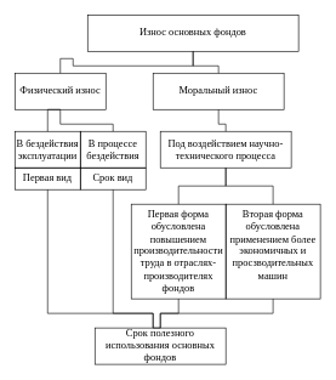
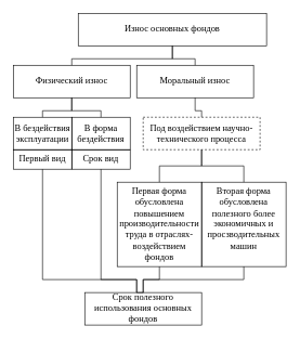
  <mxCell id="0" />
  <mxCell id="1" parent="0" />
  <mxCell id="2" style="edgeStyle=orthogonalEdgeStyle;rounded=0;orthogonalLoop=1;jettySize=auto;html=1;exitX=0.5;exitY=1;exitDx=0;exitDy=0;endArrow=none;endFill=0;" edge="1" parent="1" source="4" target="7"><mxGeometry relative="1" as="geometry" /></mxCell>
  <mxCell id="3" style="edgeStyle=orthogonalEdgeStyle;shape=connector;rounded=0;orthogonalLoop=1;jettySize=auto;html=1;exitX=0.5;exitY=1;exitDx=0;exitDy=0;labelBackgroundColor=default;strokeColor=default;fontFamily=Helvetica;fontSize=11;fontColor=default;endArrow=none;endFill=0;" edge="1" parent="1" source="4" target="9"><mxGeometry relative="1" as="geometry" /></mxCell>
  <mxCell id="4" value="Износ основных фондов" style="rounded=0;whiteSpace=wrap;html=1;fillColor=none;fontFamily=Times New Roman;fontSize=14;" vertex="1" parent="1"><mxGeometry x="120" y="20" width="290" height="50" as="geometry" /></mxCell>
  <mxCell id="5" style="edgeStyle=orthogonalEdgeStyle;shape=connector;rounded=0;orthogonalLoop=1;jettySize=auto;html=1;exitX=0.5;exitY=1;exitDx=0;exitDy=0;entryX=0.5;entryY=0;entryDx=0;entryDy=0;labelBackgroundColor=default;strokeColor=default;fontFamily=Helvetica;fontSize=11;fontColor=default;endArrow=none;endFill=0;" edge="1" parent="1" source="7" target="10"><mxGeometry relative="1" as="geometry" /></mxCell>
  <mxCell id="6" style="edgeStyle=orthogonalEdgeStyle;shape=connector;rounded=0;orthogonalLoop=1;jettySize=auto;html=1;exitX=0.5;exitY=1;exitDx=0;exitDy=0;entryX=0.5;entryY=0;entryDx=0;entryDy=0;labelBackgroundColor=default;strokeColor=default;fontFamily=Helvetica;fontSize=11;fontColor=default;endArrow=none;endFill=0;" edge="1" parent="1" source="7" target="11"><mxGeometry relative="1" as="geometry" /></mxCell>
- <mxCell id="7" value="Физический износ" style="rounded=0;whiteSpace=wrap;html=1;fillColor=none;fontFamily=Times New Roman;fontSize=14;" vertex="1" parent="1"><mxGeometry x="20" y="100" width="125" height="50" as="geometry" /></mxCell>
+ <mxCell id="7" value="Физический износ" style="rounded=0;whiteSpace=wrap;html=1;fillColor=none;fontFamily=Times New Roman;fontSize=14;" vertex="1" parent="1"><mxGeometry x="20" y="100" width="180" height="50" as="geometry" /></mxCell>
  <mxCell id="8" style="edgeStyle=orthogonalEdgeStyle;shape=connector;rounded=0;orthogonalLoop=1;jettySize=auto;html=1;exitX=0.5;exitY=1;exitDx=0;exitDy=0;labelBackgroundColor=default;strokeColor=default;fontFamily=Helvetica;fontSize=11;fontColor=default;endArrow=none;endFill=0;" edge="1" parent="1" source="9" target="18"><mxGeometry relative="1" as="geometry" /></mxCell>
  <mxCell id="9" value="Моральный износ" style="rounded=0;whiteSpace=wrap;html=1;fillColor=none;fontFamily=Times New Roman;fontSize=14;" vertex="1" parent="1"><mxGeometry x="210" y="100" width="180" height="50" as="geometry" /></mxCell>
  <mxCell id="10" value="В бездействия эксплуатации" style="rounded=0;whiteSpace=wrap;html=1;fillColor=none;fontFamily=Times New Roman;fontSize=14;" vertex="1" parent="1"><mxGeometry x="20" y="180" width="90" height="50" as="geometry" /></mxCell>
- <mxCell id="11" value="В процессе бездействия" style="rounded=0;whiteSpace=wrap;html=1;fillColor=none;fontFamily=Times New Roman;fontSize=14;" vertex="1" parent="1"><mxGeometry x="110" y="180" width="90" height="50" as="geometry" /></mxCell>
+ <mxCell id="11" value="В форма бездействия" style="rounded=0;whiteSpace=wrap;html=1;fillColor=none;fontFamily=Times New Roman;fontSize=14;" vertex="1" parent="1"><mxGeometry x="110" y="180" width="90" height="50" as="geometry" /></mxCell>
  <mxCell id="12" style="edgeStyle=orthogonalEdgeStyle;shape=connector;rounded=0;orthogonalLoop=1;jettySize=auto;html=1;exitX=0.5;exitY=1;exitDx=0;exitDy=0;labelBackgroundColor=default;strokeColor=default;fontFamily=Helvetica;fontSize=11;fontColor=default;endArrow=none;endFill=0;" edge="1" parent="1" source="13" target="23"><mxGeometry relative="1" as="geometry"><Array as="points"><mxPoint x="65" y="430" /><mxPoint x="210" y="430" /></Array></mxGeometry></mxCell>
- <mxCell id="13" value="Первая вид" style="rounded=0;whiteSpace=wrap;html=1;fillColor=none;fontFamily=Times New Roman;fontSize=14;" vertex="1" parent="1"><mxGeometry x="20" y="230" width="90" height="30" as="geometry" /></mxCell>
+ <mxCell id="13" value="Первый вид" style="rounded=0;whiteSpace=wrap;html=1;fillColor=none;fontFamily=Times New Roman;fontSize=14;" vertex="1" parent="1"><mxGeometry x="20" y="230" width="90" height="30" as="geometry" /></mxCell>
  <mxCell id="14" style="edgeStyle=orthogonalEdgeStyle;shape=connector;rounded=0;orthogonalLoop=1;jettySize=auto;html=1;exitX=0.5;exitY=1;exitDx=0;exitDy=0;entryX=0.5;entryY=0;entryDx=0;entryDy=0;labelBackgroundColor=default;strokeColor=default;fontFamily=Helvetica;fontSize=11;fontColor=default;endArrow=none;endFill=0;" edge="1" parent="1" source="15" target="23"><mxGeometry relative="1" as="geometry"><Array as="points"><mxPoint x="155" y="430" /><mxPoint x="210" y="430" /></Array></mxGeometry></mxCell>
  <mxCell id="15" value="Срок вид" style="rounded=0;whiteSpace=wrap;html=1;fillColor=none;fontFamily=Times New Roman;fontSize=14;" vertex="1" parent="1"><mxGeometry x="110" y="230" width="90" height="30" as="geometry" /></mxCell>
  <mxCell id="16" style="edgeStyle=orthogonalEdgeStyle;shape=connector;rounded=0;orthogonalLoop=1;jettySize=auto;html=1;exitX=0.5;exitY=1;exitDx=0;exitDy=0;labelBackgroundColor=default;strokeColor=default;fontFamily=Helvetica;fontSize=11;fontColor=default;endArrow=none;endFill=0;" edge="1" parent="1" source="18" target="20"><mxGeometry relative="1" as="geometry" /></mxCell>
  <mxCell id="17" style="edgeStyle=orthogonalEdgeStyle;shape=connector;rounded=0;orthogonalLoop=1;jettySize=auto;html=1;exitX=0.5;exitY=1;exitDx=0;exitDy=0;labelBackgroundColor=default;strokeColor=default;fontFamily=Helvetica;fontSize=11;fontColor=default;endArrow=none;endFill=0;" edge="1" parent="1" source="18" target="22"><mxGeometry relative="1" as="geometry" /></mxCell>
- <mxCell id="18" value="Под воздействием научно-технического процесса" style="rounded=0;whiteSpace=wrap;html=1;fillColor=none;fontFamily=Times New Roman;fontSize=14;" vertex="1" parent="1"><mxGeometry x="220" y="180" width="180" height="50" as="geometry" /></mxCell>
+ <mxCell id="18" value="Под воздействием научно-технического процесса" style="rounded=0;whiteSpace=wrap;html=1;fillColor=none;fontFamily=Times New Roman;fontSize=14;dashed=1;" vertex="1" parent="1"><mxGeometry x="220" y="180" width="180" height="50" as="geometry" /></mxCell>
  <mxCell id="19" style="edgeStyle=orthogonalEdgeStyle;shape=connector;rounded=0;orthogonalLoop=1;jettySize=auto;html=1;exitX=0.5;exitY=1;exitDx=0;exitDy=0;entryX=0.5;entryY=0;entryDx=0;entryDy=0;labelBackgroundColor=default;strokeColor=default;fontFamily=Helvetica;fontSize=11;fontColor=default;endArrow=none;endFill=0;" edge="1" parent="1" source="20" target="23"><mxGeometry relative="1" as="geometry" /></mxCell>
- <mxCell id="20" value="Первая форма&lt;br&gt;обусловлена повышением производительности труда в отраслях-производителях фондов" style="rounded=0;whiteSpace=wrap;html=1;fillColor=none;fontFamily=Times New Roman;fontSize=14;verticalAlign=top;" vertex="1" parent="1"><mxGeometry x="180" y="280" width="130" height="130" as="geometry" /></mxCell>
+ <mxCell id="20" value="Первая форма&lt;br&gt;обусловлена повышением производительности труда в отраслях-воздействием фондов" style="rounded=0;whiteSpace=wrap;html=1;fillColor=none;fontFamily=Times New Roman;fontSize=14;verticalAlign=top;" vertex="1" parent="1"><mxGeometry x="180" y="280" width="130" height="130" as="geometry" /></mxCell>
  <mxCell id="21" style="edgeStyle=orthogonalEdgeStyle;shape=connector;rounded=0;orthogonalLoop=1;jettySize=auto;html=1;exitX=0.5;exitY=1;exitDx=0;exitDy=0;entryX=0.5;entryY=0;entryDx=0;entryDy=0;labelBackgroundColor=default;strokeColor=default;fontFamily=Helvetica;fontSize=11;fontColor=default;endArrow=none;endFill=0;" edge="1" parent="1" source="22" target="23"><mxGeometry relative="1" as="geometry" /></mxCell>
- <mxCell id="22" value="Вторая форма&lt;br&gt;обусловлена применением более экономичных и просзводительных машин" style="rounded=0;whiteSpace=wrap;html=1;fillColor=none;fontFamily=Times New Roman;fontSize=14;verticalAlign=top;" vertex="1" parent="1"><mxGeometry x="310" y="280" width="130" height="130" as="geometry" /></mxCell>
+ <mxCell id="22" value="Вторая форма&lt;br&gt;обусловлена полезного более экономичных и просзводительных машин" style="rounded=0;whiteSpace=wrap;html=1;fillColor=none;fontFamily=Times New Roman;fontSize=14;verticalAlign=top;" vertex="1" parent="1"><mxGeometry x="310" y="280" width="130" height="130" as="geometry" /></mxCell>
  <mxCell id="23" value="Срок полезного использования основных фондов" style="rounded=0;whiteSpace=wrap;html=1;fillColor=none;fontFamily=Times New Roman;fontSize=14;" vertex="1" parent="1"><mxGeometry x="130" y="450" width="180" height="50" as="geometry" /></mxCell>
